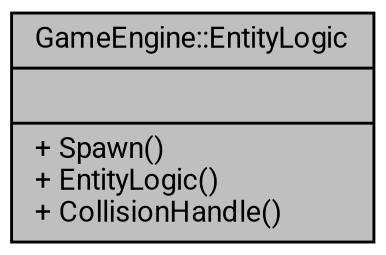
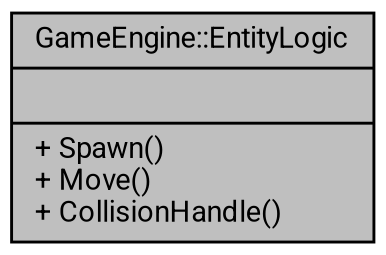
  digraph {
    fontname=Roboto
-   n1 [color=black fillcolor=grey75 fontcolor=black fontname=Roboto fontsize=10 height=0.2 label="{GameEngine::EntityLogic\n||+ Spawn()\l+ EntityLogic()\l+ CollisionHandle()\l}" shape=record style=filled width=0.4]
+   n1 [color=black fillcolor=grey75 fontcolor=black fontname=Roboto fontsize=10 height=0.2 label="{GameEngine::EntityLogic\n||+ Spawn()\l+ Move()\l+ CollisionHandle()\l}" shape=record style=filled width=0.4]
  }
